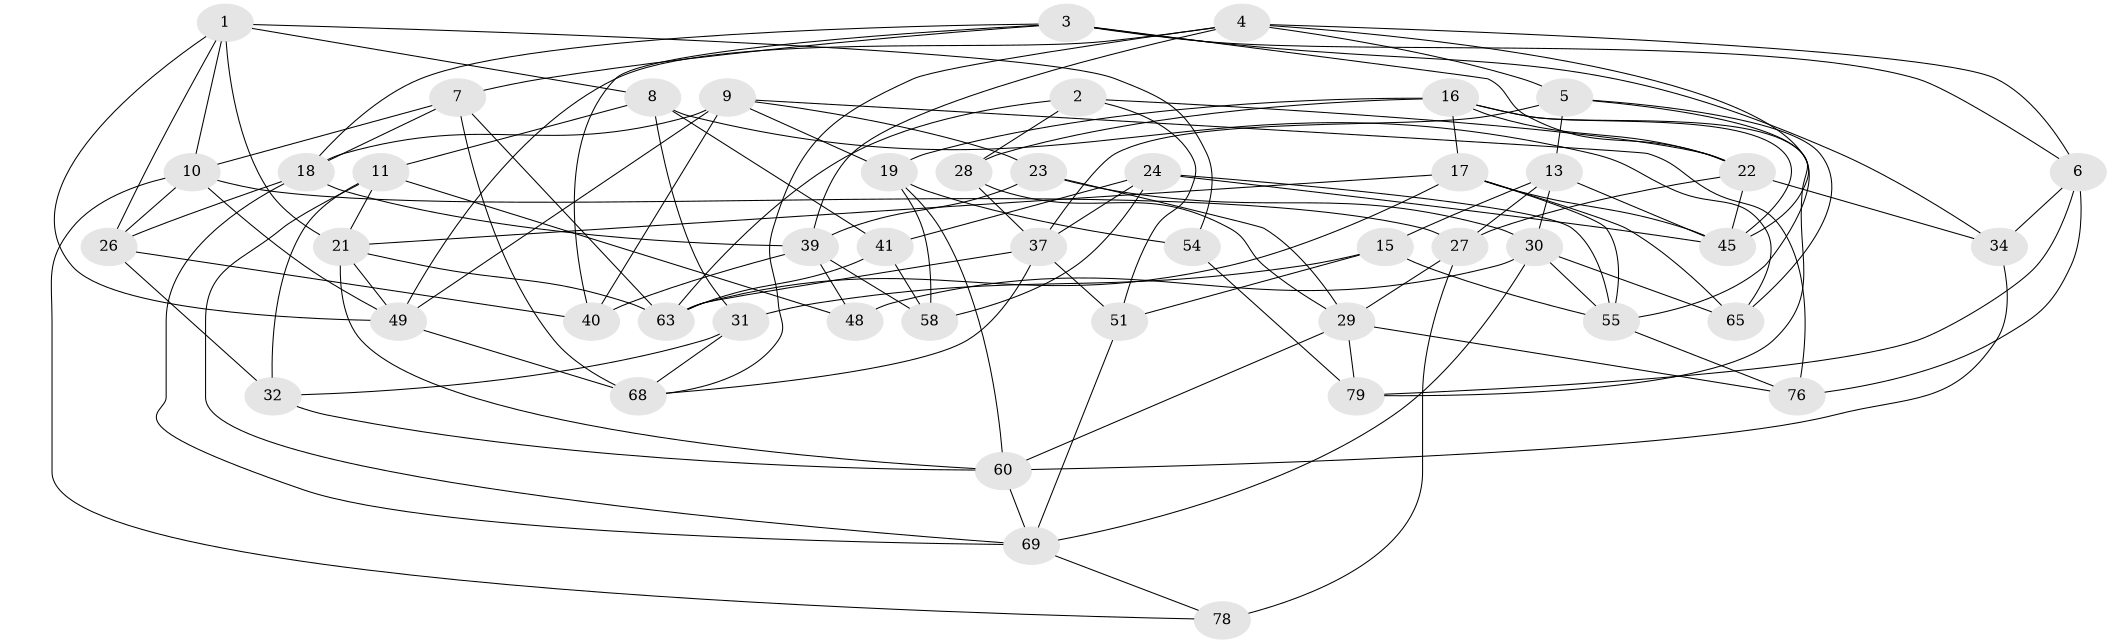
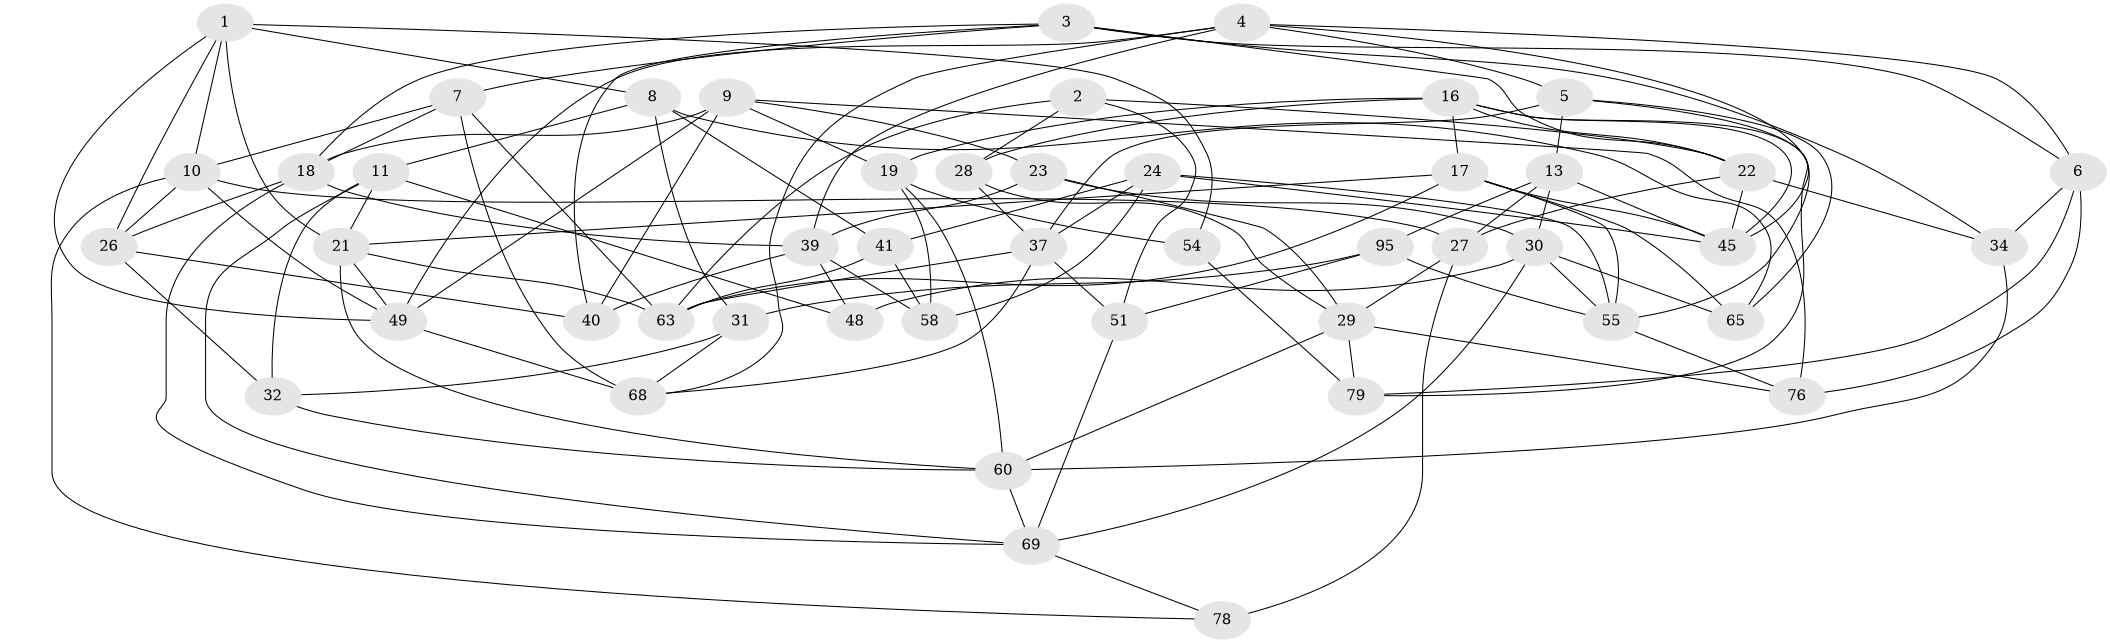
  graph {
    node [color=gray90 style=filled]
    1 [super="+25"]
    8 [super="+12"]
    10 [super="+36"]
    n4 [label=21 super="+46"]
    26 [super="+50"]
    49 [super="+52"]
    54
    65
    11 [super="+53"]
    31
    41 [super="+64"]
    27 [super="+72"]
    78
    63 [super="+74"]
    60 [super="+62"]
    40
    32
    68 [super="+70"]
    79
    22 [super="+66"]
    34
    45 [super="+47"]
    2
    28
    51
    37 [super="+77"]
    29 [super="+33"]
    69 [super="+71"]
    3 [super="+67"]
    6 [super="+75"]
    7 [super="+43"]
    18 [super="+35"]
    76
    39 [super="+61"]
    4 [super="+14"]
    5 [super="+42"]
    13 [super="+56"]
    55 [super="+57"]
    48
    58
-   15
+   15 [label=95]
    30 [super="+44"]
    9 [super="+38"]
    19 [super="+80"]
    23
    16 [super="+73"]
    17 [super="+21"]
    24 [super="+59"]
    1 -- 8
    1 -- 10
    1 -- n4
    1 -- 26
    1 -- 49
    1 -- 54
    8 -- 65
    8 -- 11
    8 -- 31
    8 -- 41 [weight=2]
    10 -- 26
    10 -- 49
    10 -- 27
    10 -- 78
    n4 -- 49
    n4 -- 63
    n4 -- 60
    26 -- 40
    26 -- 32
    49 -- 68
    54 -- 79
    11 -- n4
    11 -- 32
    11 -- 69
    11 -- 48 [weight=2]
    31 -- 32
    31 -- 68
    41 -- 63
    41 -- 58
    27 -- 78 [weight=2]
    27 -- 29
    60 -- 69
    32 -- 60
    22 -- 27
    22 -- 34
    22 -- 45
    34 -- 60
    2 -- 63
    2 -- 22
    2 -- 28
    2 -- 51
    28 -- 37
    28 -- 29
    51 -- 69
    37 -- 63
    37 -- 68
    37 -- 51
    29 -- 60
    29 -- 79
    29 -- 76
    69 -- 78
    3 -- 40
    3 -- 22
    3 -- 34
    3 -- 6
    3 -- 7
    3 -- 18
    6 -- 79
    6 -- 34
    6 -- 76
    7 -- 10
    7 -- 63
    7 -- 68 [weight=2]
    7 -- 18
    18 -- 26
    18 -- 69
    18 -- 39
    39 -- 40
    39 -- 48
    39 -- 58
    4 -- 49
    4 -- 68
    4 -- 45
    4 -- 6
    4 -- 39
    4 -- 5
    5 -- 65
    5 -- 37
    5 -- 13 [weight=2]
    5 -- 55
    13 -- 27
    13 -- 45
    13 -- 15
    13 -- 30
    55 -- 76
    15 -- 31
    15 -- 51
    15 -- 55
    30 -- 65
    30 -- 69
    30 -- 55
    30 -- 48
    9 -- 49
    9 -- 40
    9 -- 18
    9 -- 76
    9 -- 19
    9 -- 23
    19 -- 54 [weight=2]
    19 -- 60
    19 -- 58
    23 -- 29
    23 -- 39
    23 -- 30
    16 -- 79
    16 -- 22
    16 -- 45
    16 -- 28
    16 -- 19
    16 -- 17
    17 -- n4
    17 -- 65
    17 -- 63
    17 -- 45
    17 -- 55
    24 -- 41 [weight=2]
    24 -- 45
    24 -- 37
    24 -- 55
    24 -- 58
  }
